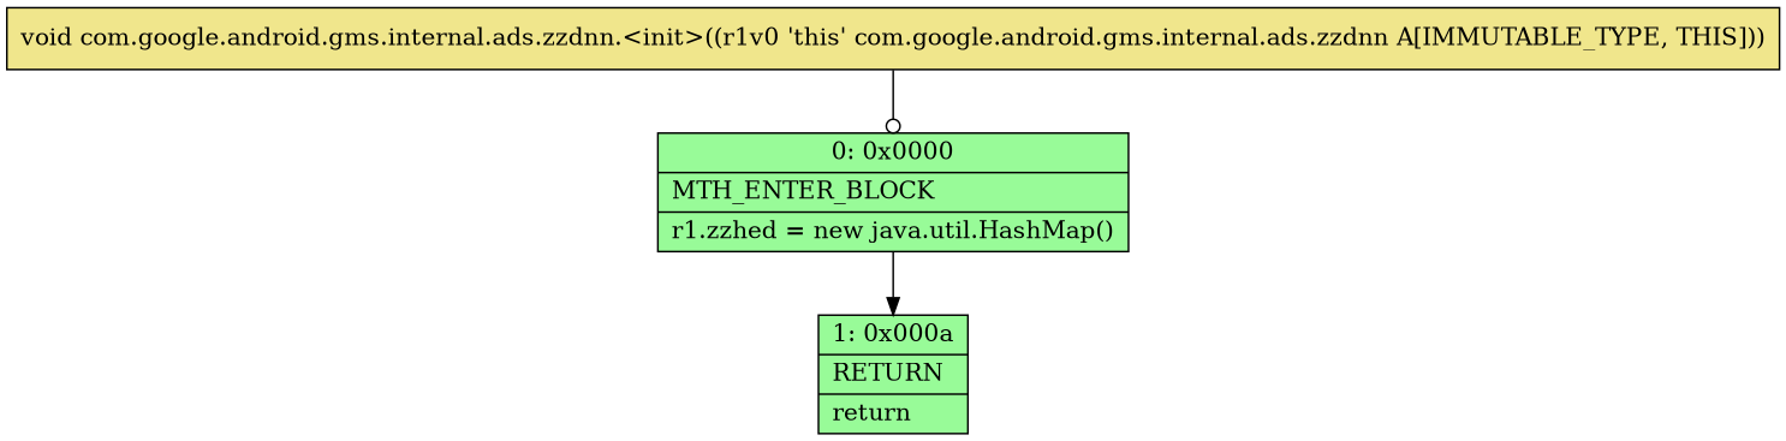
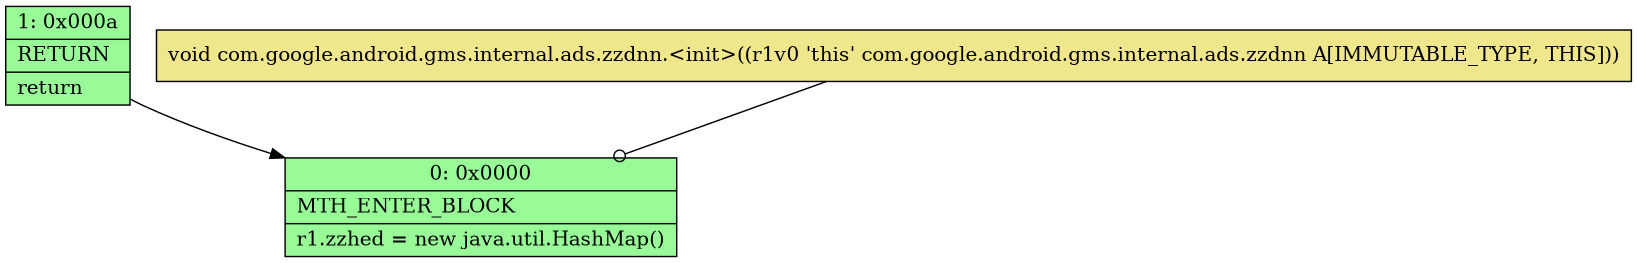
  digraph {
    node [shape=record style=filled fillcolor=palegreen]
    n1 [label="{0\:\ 0x0000|MTH_ENTER_BLOCK\l|r1.zzhed = new java.util.HashMap()\l}"]
    n2 [label="{1\:\ 0x000a|RETURN\l|return\l}"]
    n3 [label="{void com.google.android.gms.internal.ads.zzdnn.\<init\>((r1v0 'this' com.google.android.gms.internal.ads.zzdnn A[IMMUTABLE_TYPE, THIS])) }" fillcolor=khaki]
-   n1 -> n2 [arrowhead=normal]
+   n2 -> n1 [arrowhead=normal]
    n3 -> n1 [arrowhead=odot]
  }
